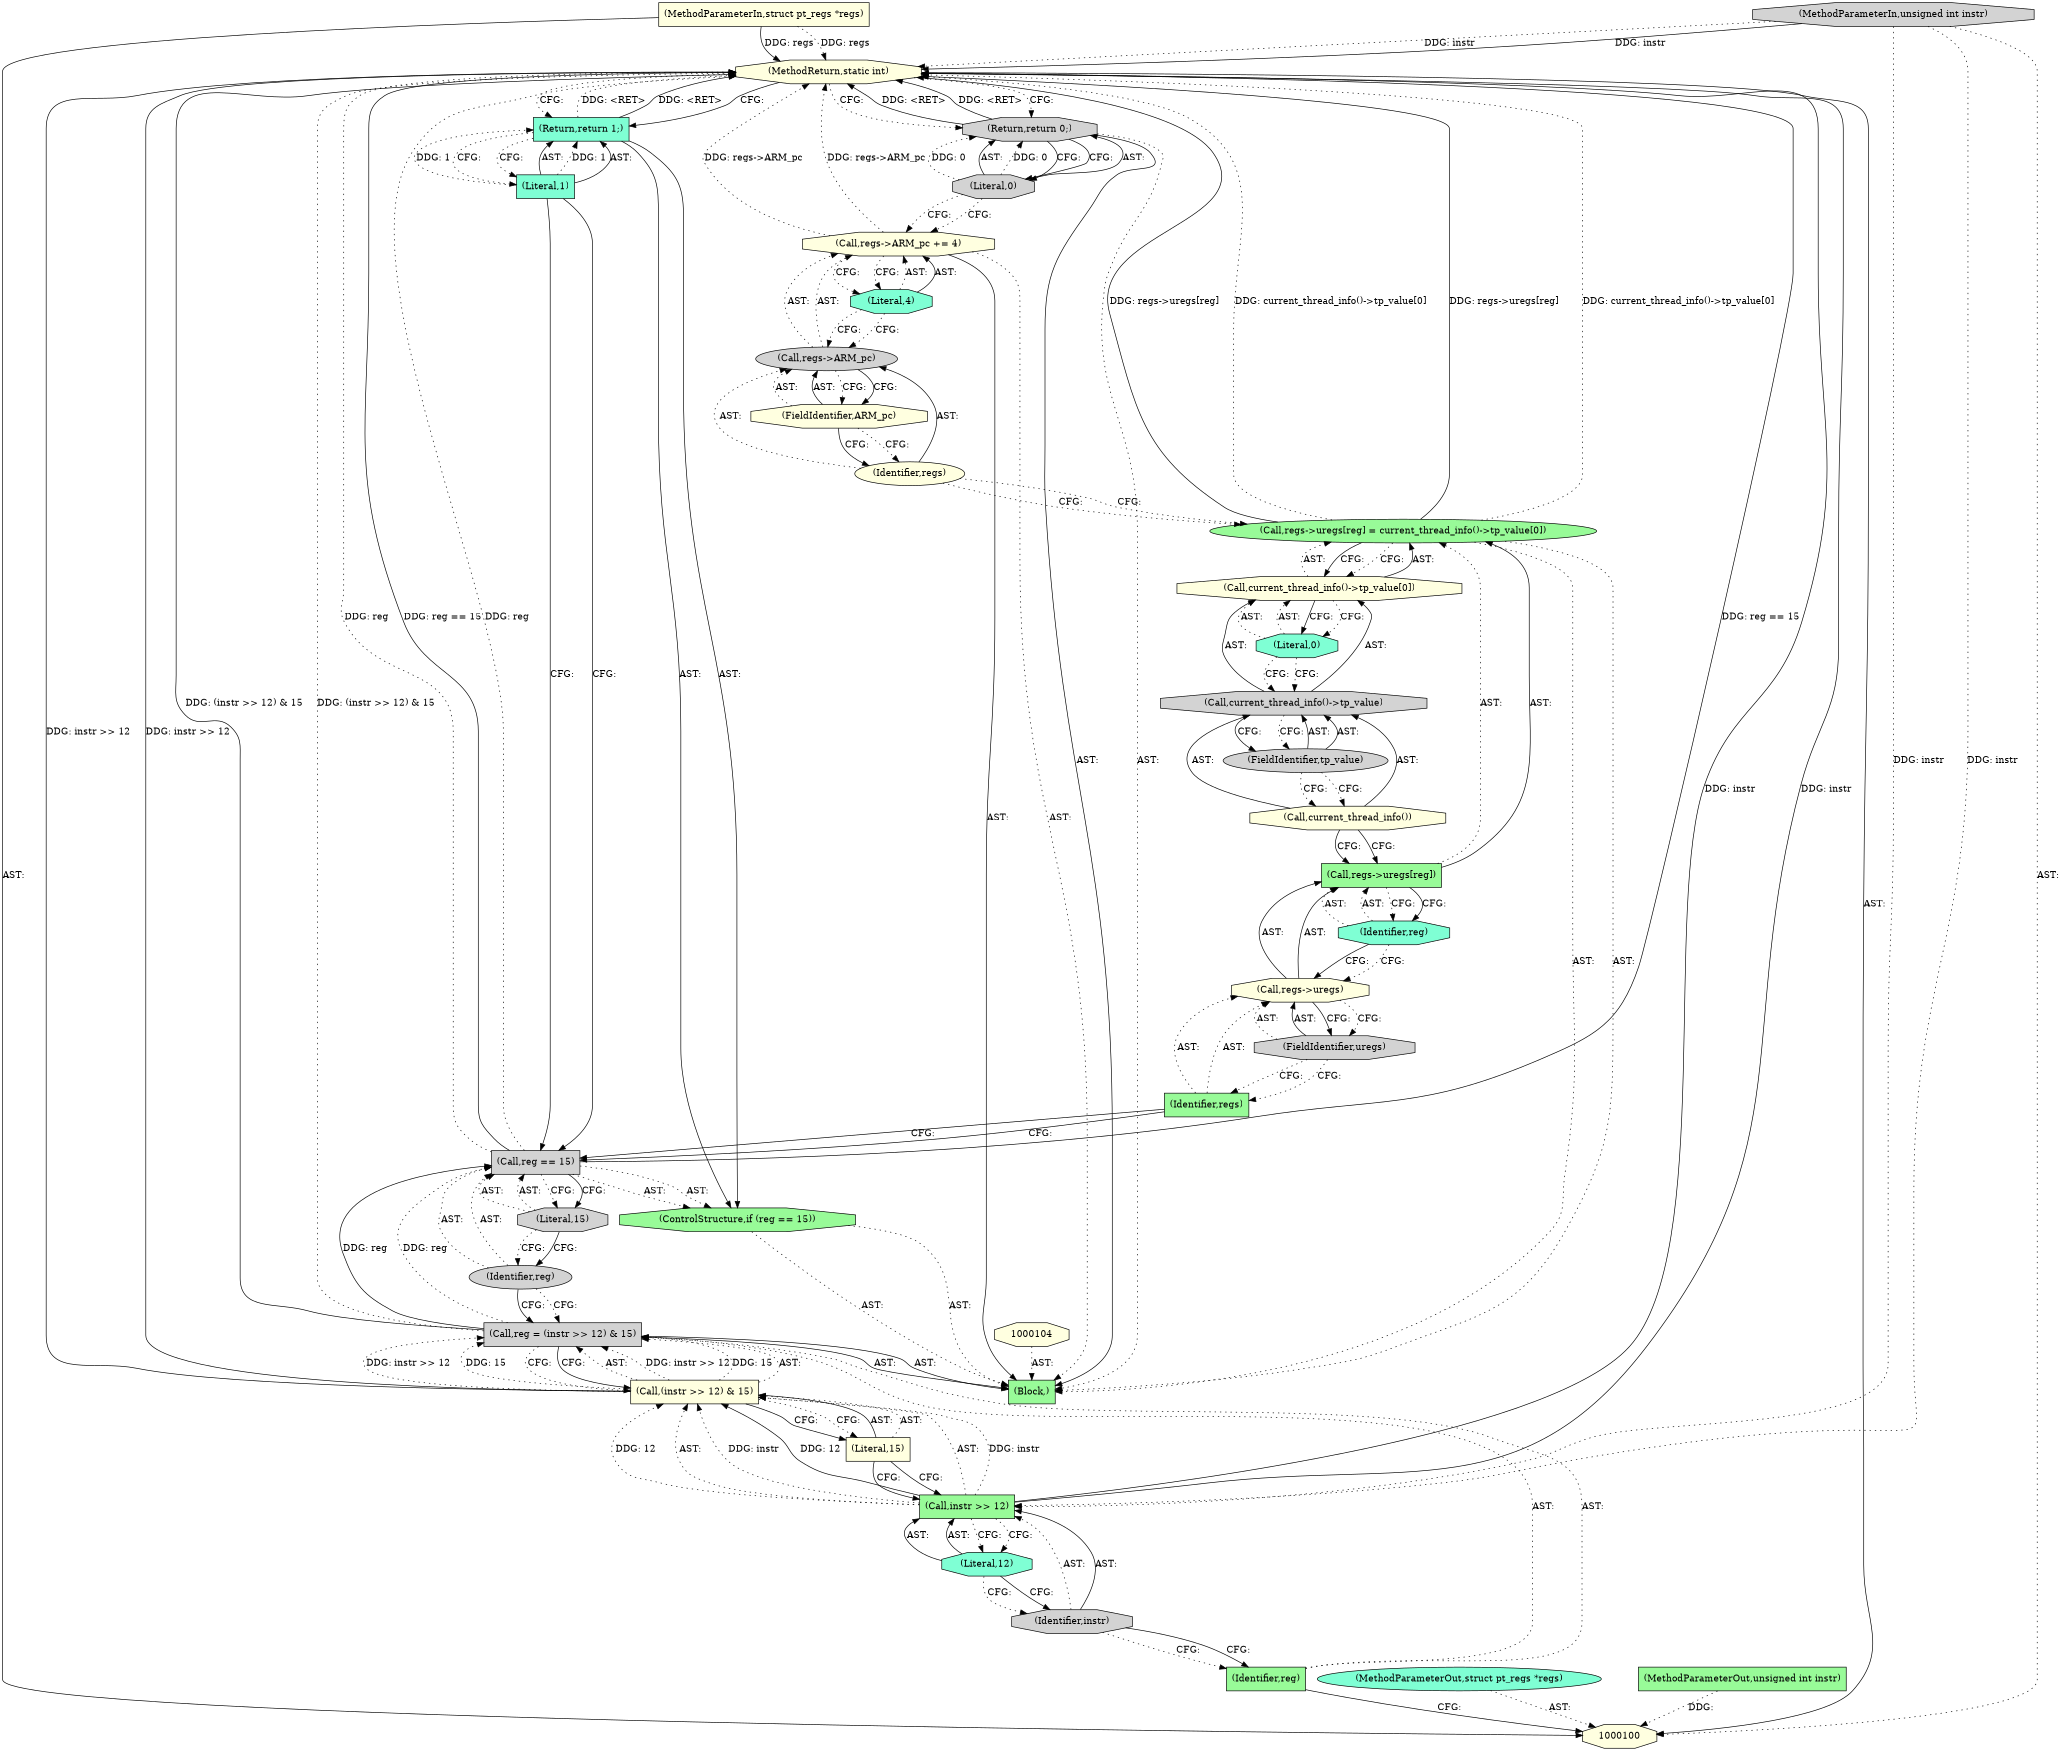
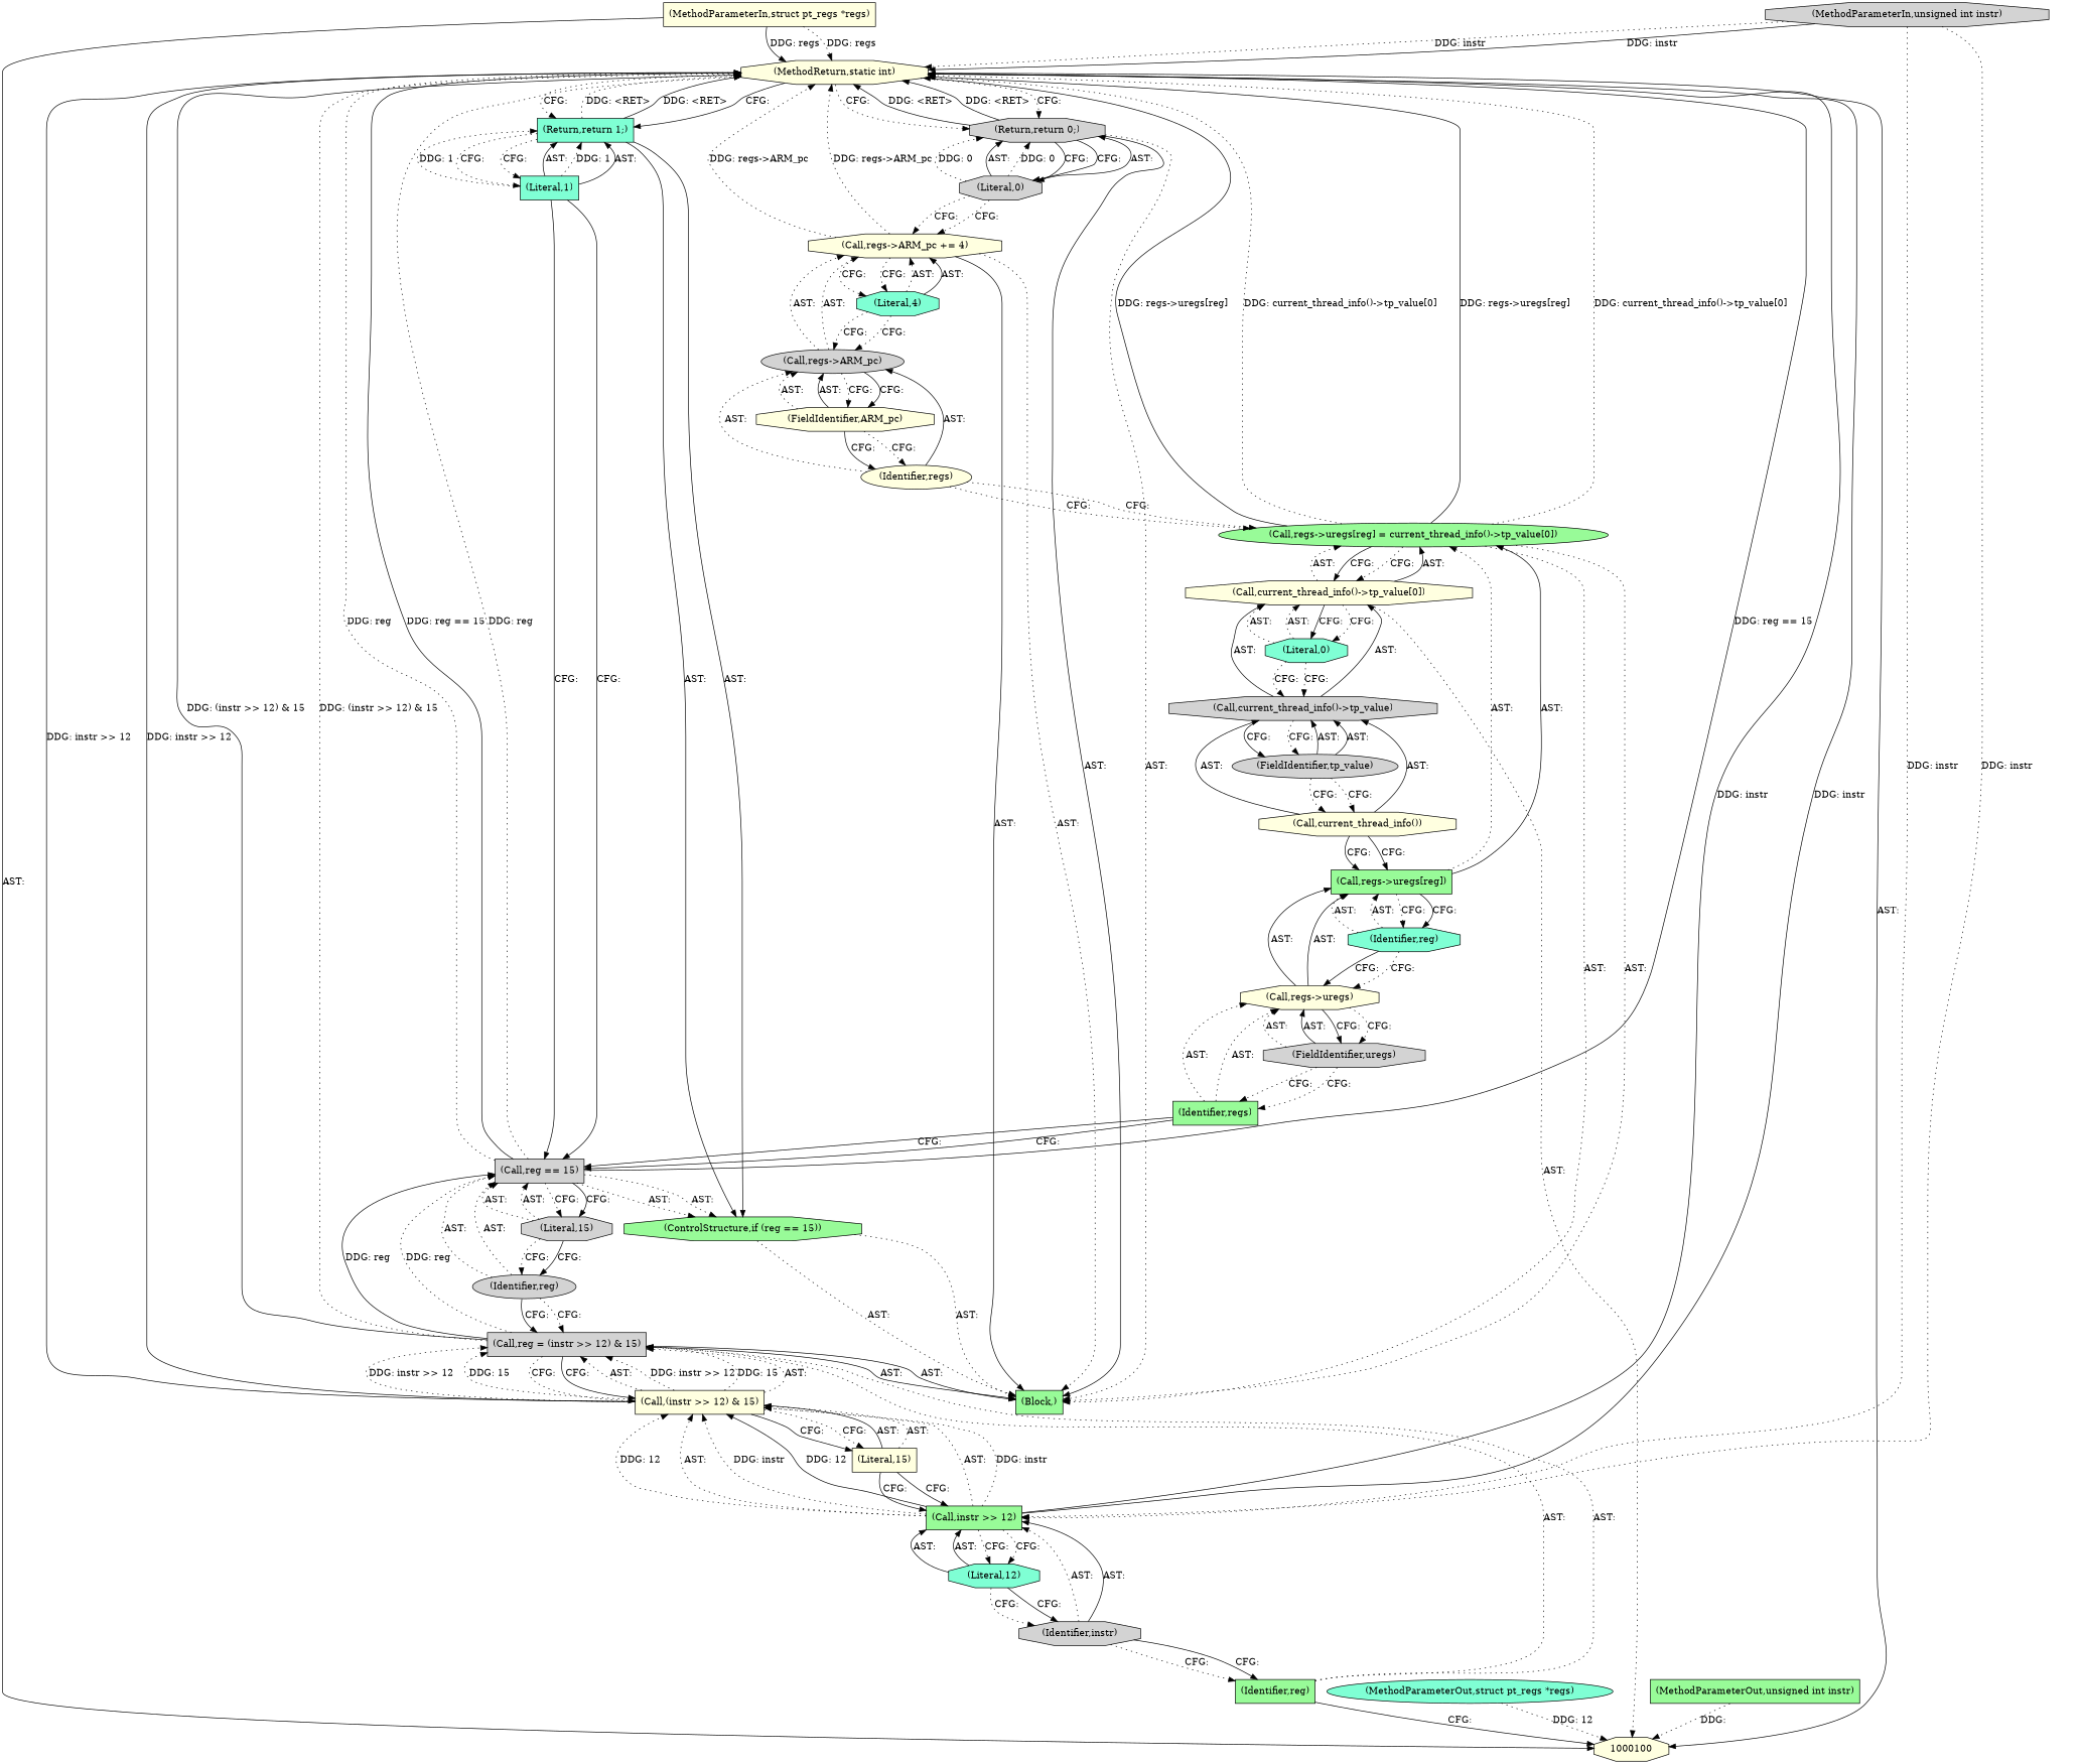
  digraph {
    node [fillcolor=lightyellow shape=octagon style=filled]
    edge [style=dotted]
    n1 [label="(MethodReturn,static int)"]
    n2 [fillcolor=aquamarine label="(Return,return 1;)" shape=box]
    n3 [fillcolor=lightgrey label="(Return,return 0;)"]
    1000100
    n5 [fillcolor=palegreen label="(ControlStructure,if (reg == 15))"]
    n6 [fillcolor=aquamarine label="(Literal,1)" shape=box]
    n7 [fillcolor=palegreen label="(Block,)" shape=box]
    n8 [fillcolor=lightgrey label="(Literal,0)"]
    n9 [label="(MethodParameterIn,struct pt_regs *regs)" shape=box]
    n10 [fillcolor=aquamarine label="(MethodParameterOut,struct pt_regs *regs)" shape=ellipse]
    n11 [fillcolor=lightgrey label="(MethodParameterIn,unsigned int instr)"]
    n12 [fillcolor=palegreen label="(Call,instr >> 12)" shape=box]
    n13 [label="(Call,(instr >> 12) & 15)" shape=box]
    n14 [fillcolor=aquamarine label="(Literal,12)"]
    n15 [fillcolor=palegreen label="(MethodParameterOut,unsigned int instr)" shape=box]
    n16 [label="(Literal,15)" shape=box]
    n17 [fillcolor=lightgrey label="(Call,reg = (instr >> 12) & 15)" shape=box]
    n18 [fillcolor=lightgrey label="(Call,reg == 15)" shape=box]
    n19 [fillcolor=lightgrey label="(Identifier,instr)"]
    n20 [fillcolor=palegreen label="(Identifier,reg)" shape=box]
    n21 [fillcolor=lightgrey label="(Literal,15)"]
    n22 [fillcolor=lightgrey label="(Identifier,reg)" shape=ellipse]
    n23 [fillcolor=palegreen label="(Call,regs->uregs[reg] = current_thread_info()->tp_value[0])" shape=ellipse]
    n24 [label="(Call,current_thread_info()->tp_value[0])"]
    n25 [fillcolor=aquamarine label="(Literal,0)"]
    n26 [fillcolor=palegreen label="(Call,regs->uregs[reg])" shape=box]
    n27 [fillcolor=aquamarine label="(Identifier,reg)"]
    n28 [label="(Call,regs->uregs)"]
    n29 [fillcolor=lightgrey label="(FieldIdentifier,uregs)"]
    n30 [fillcolor=palegreen label="(Identifier,regs)" shape=box]
    n31 [fillcolor=lightgrey label="(Call,current_thread_info()->tp_value)"]
    n32 [fillcolor=lightgrey label="(FieldIdentifier,tp_value)" shape=ellipse]
    n33 [label="(Call,current_thread_info())"]
    n34 [fillcolor=aquamarine label="(Literal,4)"]
    n35 [label="(Call,regs->ARM_pc += 4)"]
    n36 [fillcolor=lightgrey label="(Call,regs->ARM_pc)" shape=ellipse]
    n37 [label="(FieldIdentifier,ARM_pc)"]
    n38 [label="(Identifier,regs)" shape=ellipse]
-   1000104
    n1 -> n2 [label="CFG: " style=solid]
    n1 -> n2 [label="CFG: "]
    n1 -> n3 [label="CFG: "]
    n1 -> n3 [label="CFG: "]
    n1 -> 1000100 [label="AST: " style=solid]
    n2 -> n1 [label="DDG: <RET>"]
    n2 -> n1 [label="DDG: <RET>" style=solid]
    n2 -> n5 [label="AST: " style=solid]
    n2 -> n5 [label="AST: " style=solid]
    n2 -> n6 [label="CFG: "]
    n2 -> n6 [label="CFG: "]
    n3 -> n1 [label="DDG: <RET>" style=solid]
    n3 -> n1 [label="DDG: <RET>" style=solid]
    n3 -> n7 [label="AST: " style=solid]
    n3 -> n7 [label="AST: "]
    n3 -> n8 [label="CFG: " style=solid]
    n3 -> n8 [label="CFG: " style=solid]
    n5 -> n7 [label="AST: "]
    n5 -> n7 [label="AST: "]
    n6 -> n2 [label="AST: " style=solid]
    n6 -> n2 [label="DDG: 1"]
    n6 -> n2 [label="AST: " style=solid]
    n6 -> n2 [label="DDG: 1"]
    n6 -> n18 [label="CFG: " style=solid]
    n6 -> n18 [label="CFG: " style=solid]
    n8 -> n3 [label="AST: " style=solid]
    n8 -> n3 [label="DDG: 0"]
    n8 -> n3 [label="AST: " style=solid]
    n8 -> n3 [label="DDG: 0"]
    n8 -> n35 [label="CFG: "]
    n8 -> n35 [label="CFG: "]
    n9 -> n1 [label="DDG: regs" style=solid]
    n9 -> n1 [label="DDG: regs"]
    n9 -> 1000100 [label="AST: " style=solid]
-   n10 -> 1000100 [label="AST: "]
+   n10 -> 1000100 [label="DDG: 12"]
    n11 -> n1 [label="DDG: instr"]
    n11 -> n1 [label="DDG: instr" style=solid]
-   n11 -> 1000100 [label="AST: "]
+   n24 -> 1000100 [label="AST: "]
    n11 -> n12 [label="DDG: instr"]
    n11 -> n12 [label="DDG: instr"]
    n12 -> n1 [label="DDG: instr" style=solid]
    n12 -> n1 [label="DDG: instr" style=solid]
    n12 -> n13 [label="AST: "]
    n12 -> n13 [label="DDG: instr"]
    n12 -> n13 [label="DDG: 12"]
    n12 -> n13 [label="AST: "]
    n12 -> n13 [label="DDG: instr"]
    n12 -> n13 [label="DDG: 12" style=solid]
    n12 -> n14 [label="CFG: "]
    n12 -> n14 [label="CFG: "]
    n13 -> n1 [label="DDG: instr >> 12" style=solid]
    n13 -> n1 [label="DDG: instr >> 12" style=solid]
    n13 -> n16 [label="CFG: " style=solid]
    n13 -> n16 [label="CFG: "]
    n13 -> n17 [label="AST: "]
    n13 -> n17 [label="DDG: instr >> 12"]
    n13 -> n17 [label="DDG: 15"]
    n13 -> n17 [label="AST: "]
    n13 -> n17 [label="DDG: instr >> 12"]
    n13 -> n17 [label="DDG: 15"]
    n14 -> n12 [label="AST: " style=solid]
    n14 -> n12 [label="AST: " style=solid]
    n14 -> n19 [label="CFG: "]
    n14 -> n19 [label="CFG: " style=solid]
    n15 -> 1000100 [label="DDG: "]
    n16 -> n12 [label="CFG: " style=solid]
    n16 -> n12 [label="CFG: " style=solid]
    n16 -> n13 [label="AST: " style=solid]
    n16 -> n13 [label="AST: "]
    n17 -> n1 [label="DDG: (instr >> 12) & 15" style=solid]
    n17 -> n1 [label="DDG: (instr >> 12) & 15"]
    n17 -> n7 [label="AST: " style=solid]
    n17 -> n7 [label="AST: " style=solid]
    n17 -> n13 [label="CFG: " style=solid]
    n17 -> n13 [label="CFG: "]
    n17 -> n18 [label="DDG: reg" style=solid]
    n17 -> n18 [label="DDG: reg"]
    n18 -> n1 [label="DDG: reg"]
    n18 -> n1 [label="DDG: reg == 15" style=solid]
    n18 -> n1 [label="DDG: reg"]
    n18 -> n1 [label="DDG: reg == 15" style=solid]
    n18 -> n5 [label="AST: "]
    n18 -> n5 [label="AST: "]
    n18 -> n21 [label="CFG: "]
    n18 -> n21 [label="CFG: " style=solid]
    n19 -> n12 [label="AST: "]
    n19 -> n12 [label="AST: " style=solid]
    n19 -> n20 [label="CFG: "]
    n19 -> n20 [label="CFG: " style=solid]
    n20 -> 1000100 [label="CFG: " style=solid]
    n20 -> n17 [label="AST: "]
    n20 -> n17 [label="AST: "]
    n21 -> n18 [label="AST: "]
    n21 -> n18 [label="AST: "]
    n21 -> n22 [label="CFG: "]
    n21 -> n22 [label="CFG: " style=solid]
    n22 -> n17 [label="CFG: " style=solid]
    n22 -> n17 [label="CFG: "]
    n22 -> n18 [label="AST: "]
    n22 -> n18 [label="AST: "]
    n23 -> n1 [label="DDG: regs->uregs[reg]" style=solid]
    n23 -> n1 [label="DDG: current_thread_info()->tp_value[0]"]
    n23 -> n1 [label="DDG: regs->uregs[reg]" style=solid]
    n23 -> n1 [label="DDG: current_thread_info()->tp_value[0]"]
    n23 -> n7 [label="AST: "]
    n23 -> n7 [label="AST: "]
    n23 -> n24 [label="CFG: " style=solid]
    n23 -> n24 [label="CFG: "]
    n24 -> n23 [label="AST: " style=solid]
    n24 -> n23 [label="AST: "]
    n24 -> n25 [label="CFG: " style=solid]
    n24 -> n25 [label="CFG: "]
    n25 -> n24 [label="AST: "]
    n25 -> n24 [label="AST: "]
    n25 -> n31 [label="CFG: "]
    n25 -> n31 [label="CFG: "]
    n26 -> n23 [label="AST: "]
    n26 -> n23 [label="AST: " style=solid]
    n26 -> n27 [label="CFG: "]
    n26 -> n27 [label="CFG: " style=solid]
    n27 -> n26 [label="AST: "]
    n27 -> n26 [label="AST: "]
    n27 -> n28 [label="CFG: " style=solid]
    n27 -> n28 [label="CFG: "]
    n28 -> n26 [label="AST: " style=solid]
    n28 -> n26 [label="AST: " style=solid]
    n28 -> n29 [label="CFG: " style=solid]
    n28 -> n29 [label="CFG: "]
    n29 -> n28 [label="AST: "]
    n29 -> n28 [label="AST: " style=solid]
    n29 -> n30 [label="CFG: "]
    n29 -> n30 [label="CFG: "]
    n30 -> n18 [label="CFG: " style=solid]
    n30 -> n18 [label="CFG: " style=solid]
    n30 -> n28 [label="AST: "]
    n30 -> n28 [label="AST: "]
    n31 -> n24 [label="AST: " style=solid]
    n31 -> n24 [label="AST: " style=solid]
    n31 -> n32 [label="CFG: " style=solid]
    n31 -> n32 [label="CFG: "]
    n32 -> n31 [label="AST: " style=solid]
    n32 -> n31 [label="AST: " style=solid]
    n32 -> n33 [label="CFG: "]
    n32 -> n33 [label="CFG: "]
    n33 -> n26 [label="CFG: " style=solid]
    n33 -> n26 [label="CFG: " style=solid]
    n33 -> n31 [label="AST: " style=solid]
    n33 -> n31 [label="AST: " style=solid]
    n34 -> n35 [label="AST: "]
    n34 -> n35 [label="AST: " style=solid]
    n34 -> n36 [label="CFG: "]
    n34 -> n36 [label="CFG: "]
    n35 -> n1 [label="DDG: regs->ARM_pc"]
    n35 -> n1 [label="DDG: regs->ARM_pc"]
    n35 -> n7 [label="AST: "]
    n35 -> n7 [label="AST: " style=solid]
    n35 -> n34 [label="CFG: "]
    n35 -> n34 [label="CFG: "]
    n36 -> n35 [label="AST: "]
    n36 -> n35 [label="AST: "]
    n36 -> n37 [label="CFG: "]
    n36 -> n37 [label="CFG: " style=solid]
    n37 -> n36 [label="AST: "]
    n37 -> n36 [label="AST: " style=solid]
    n37 -> n38 [label="CFG: "]
    n37 -> n38 [label="CFG: " style=solid]
    n38 -> n23 [label="CFG: "]
    n38 -> n23 [label="CFG: "]
    n38 -> n36 [label="AST: " style=solid]
    n38 -> n36 [label="AST: "]
-   1000104 -> n7 [label="AST: "]
  }
